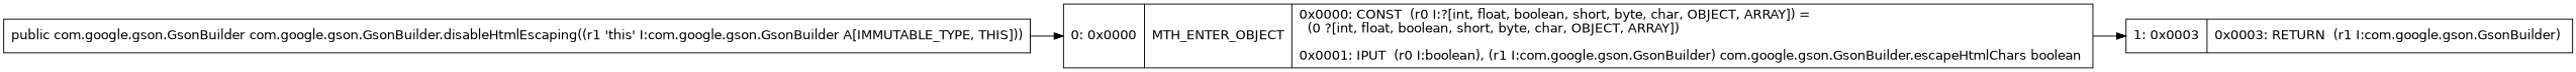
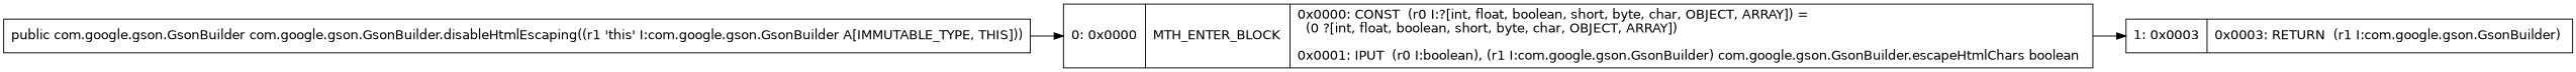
  digraph {
    rankdir=LR
    fontname="DejaVu Sans"
    node [shape=record fontname="DejaVu Sans"]
    edge [fontname="DejaVu Sans"]
-   n1 [label="{0\:\ 0x0000|MTH_ENTER_OBJECT\l|0x0000: CONST  (r0 I:?[int, float, boolean, short, byte, char, OBJECT, ARRAY]) = \l  (0 ?[int, float, boolean, short, byte, char, OBJECT, ARRAY])\l \l0x0001: IPUT  (r0 I:boolean), (r1 I:com.google.gson.GsonBuilder) com.google.gson.GsonBuilder.escapeHtmlChars boolean \l}"]
+   n1 [label="{0\:\ 0x0000|MTH_ENTER_BLOCK\l|0x0000: CONST  (r0 I:?[int, float, boolean, short, byte, char, OBJECT, ARRAY]) = \l  (0 ?[int, float, boolean, short, byte, char, OBJECT, ARRAY])\l \l0x0001: IPUT  (r0 I:boolean), (r1 I:com.google.gson.GsonBuilder) com.google.gson.GsonBuilder.escapeHtmlChars boolean \l}"]
    n2 [label="{1\:\ 0x0003|0x0003: RETURN  (r1 I:com.google.gson.GsonBuilder) \l}"]
    n3 [label="{public com.google.gson.GsonBuilder com.google.gson.GsonBuilder.disableHtmlEscaping((r1 'this' I:com.google.gson.GsonBuilder A[IMMUTABLE_TYPE, THIS])) }"]
    n1 -> n2
    n3 -> n1
  }
